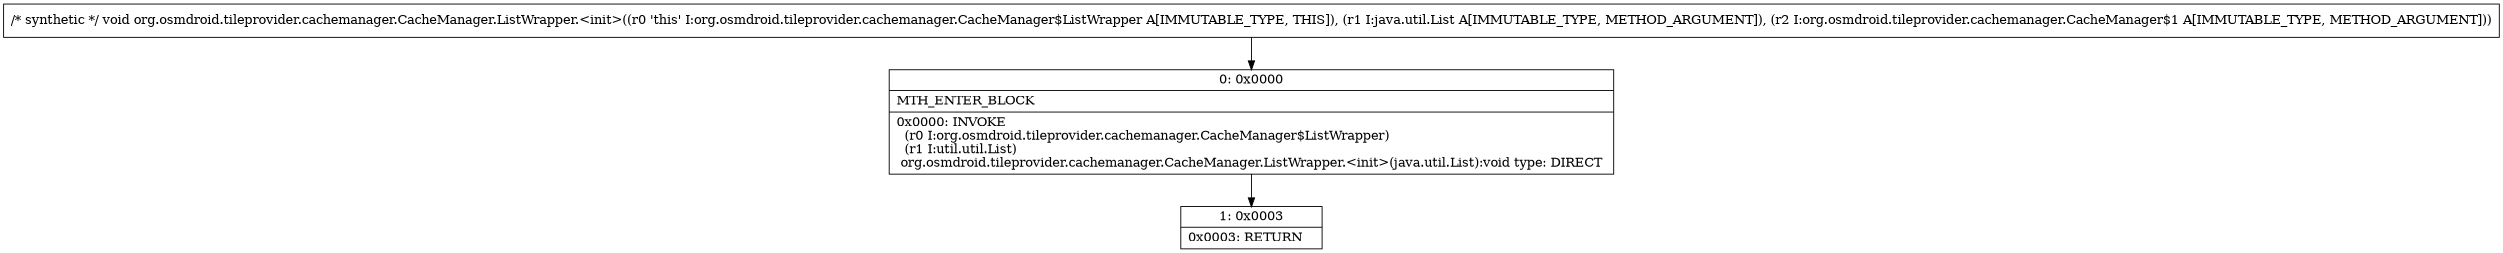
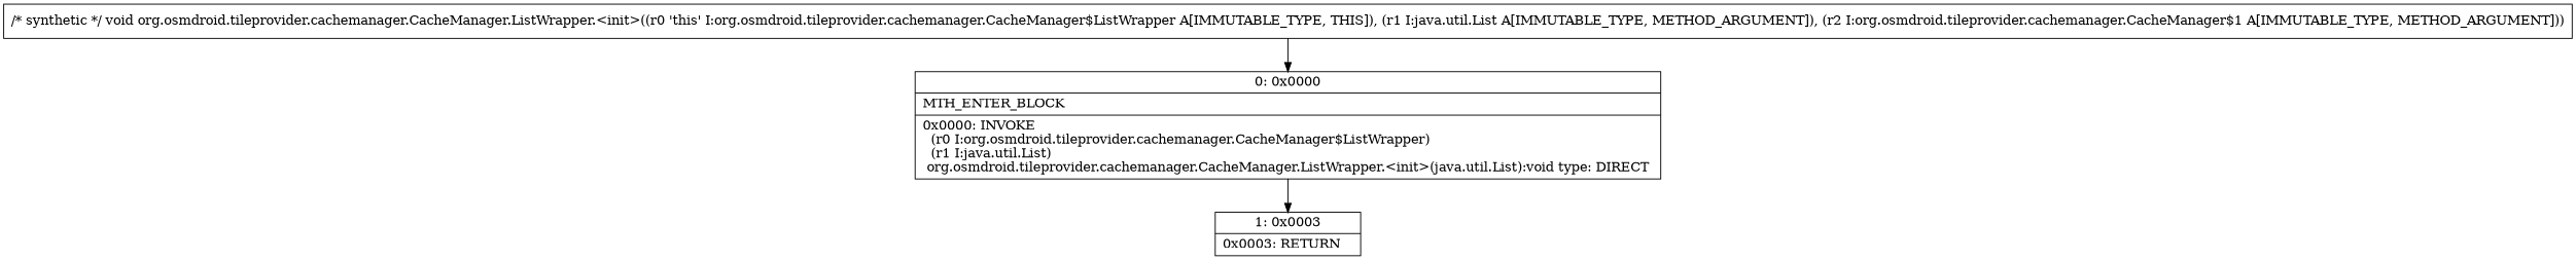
  digraph {
    node [shape=record]
-   n1 [label="{0\:\ 0x0000|MTH_ENTER_BLOCK\l|0x0000: INVOKE  \l  (r0 I:org.osmdroid.tileprovider.cachemanager.CacheManager$ListWrapper)\l  (r1 I:util.util.List)\l org.osmdroid.tileprovider.cachemanager.CacheManager.ListWrapper.\<init\>(java.util.List):void type: DIRECT \l}"]
+   n1 [label="{0\:\ 0x0000|MTH_ENTER_BLOCK\l|0x0000: INVOKE  \l  (r0 I:org.osmdroid.tileprovider.cachemanager.CacheManager$ListWrapper)\l  (r1 I:java.util.List)\l org.osmdroid.tileprovider.cachemanager.CacheManager.ListWrapper.\<init\>(java.util.List):void type: DIRECT \l}"]
    n2 [label="{1\:\ 0x0003|0x0003: RETURN   \l}"]
    n3 [label="{\/* synthetic *\/ void org.osmdroid.tileprovider.cachemanager.CacheManager.ListWrapper.\<init\>((r0 'this' I:org.osmdroid.tileprovider.cachemanager.CacheManager$ListWrapper A[IMMUTABLE_TYPE, THIS]), (r1 I:java.util.List A[IMMUTABLE_TYPE, METHOD_ARGUMENT]), (r2 I:org.osmdroid.tileprovider.cachemanager.CacheManager$1 A[IMMUTABLE_TYPE, METHOD_ARGUMENT])) }"]
    n1 -> n2
    n3 -> n1
  }
